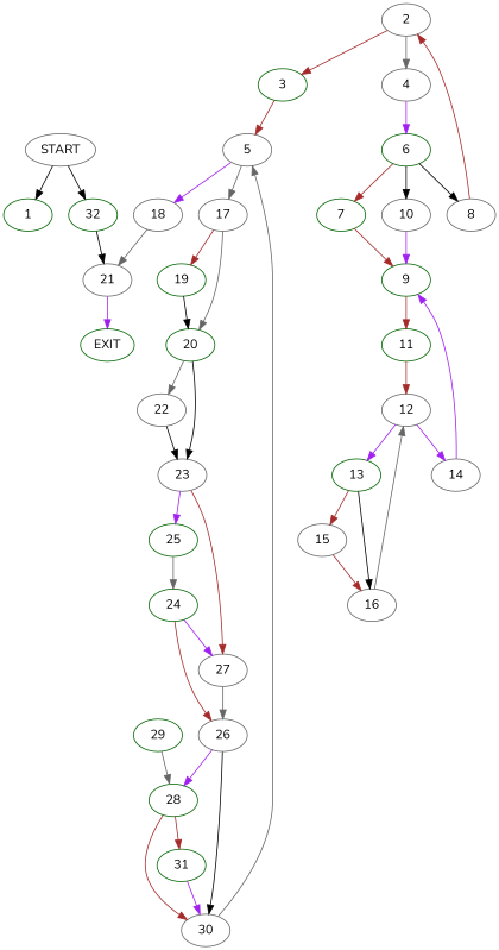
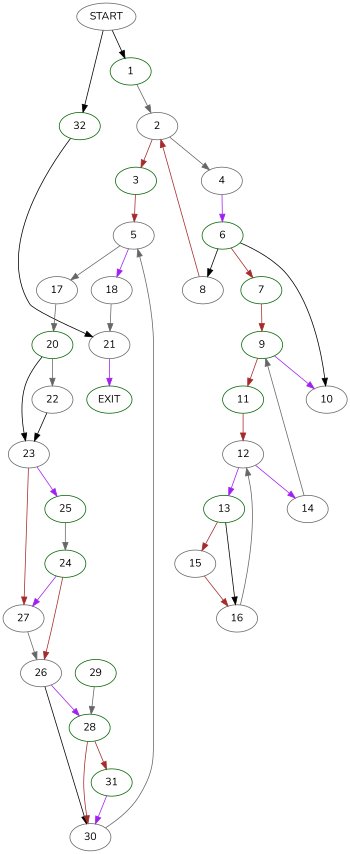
  digraph {
    fontname=Nunito
    node [color=gray40 fontname=Nunito]
    edge [color=brown fontname=Nunito]
    n1 [label=START]
    1 [color=darkgreen]
    32 [color=darkgreen]
    2
    21
    n6 [color=darkgreen label=EXIT]
    3 [color=darkgreen]
    4
    5
    6 [color=darkgreen]
    17
    18
    7 [color=darkgreen]
    8
    10
-   19 [color=darkgreen]
    20 [color=darkgreen]
    9 [color=darkgreen]
    11 [color=darkgreen]
    12
    13 [color=darkgreen]
    14
    15
    16
    22
    23
    25 [color=darkgreen]
    27
    24 [color=darkgreen]
    26
    28 [color=darkgreen]
    30
    31 [color=darkgreen]
    29 [color=darkgreen]
    n1 -> 1 [color=black]
    n1 -> 32 [color=black]
+   1 -> 2 [color=gray40]
    32 -> 21 [color=black]
    2 -> 3
    2 -> 4 [color=gray40]
    21 -> n6 [color=purple]
    3 -> 5
    4 -> 6 [color=purple]
    5 -> 17 [color=gray40]
    5 -> 18 [color=purple]
    6 -> 7
    6 -> 8 [color=black]
    6 -> 10 [color=black]
-   17 -> 19
    17 -> 20 [color=gray40]
    18 -> 21 [color=gray40]
    7 -> 9
    8 -> 2
-   19 -> 20 [color=black]
    20 -> 22 [color=gray40]
    20 -> 23 [color=black]
-   10 -> 9 [color=purple]
+   9 -> 10 [color=purple]
    9 -> 11
    11 -> 12
    12 -> 13 [color=purple]
    12 -> 14 [color=purple]
    13 -> 15
    13 -> 16 [color=black]
-   14 -> 9 [color=purple]
+   14 -> 9 [color=gray40]
    15 -> 16
    16 -> 12 [color=gray40]
    22 -> 23 [color=black]
    23 -> 25 [color=purple]
    23 -> 27
    25 -> 24 [color=gray40]
    27 -> 26 [color=gray40]
    24 -> 27 [color=purple]
    24 -> 26
    26 -> 28 [color=purple]
    26 -> 30 [color=black]
    28 -> 30
    28 -> 31
    30 -> 5 [color=gray40]
    31 -> 30 [color=purple]
    29 -> 28 [color=gray40]
  }
